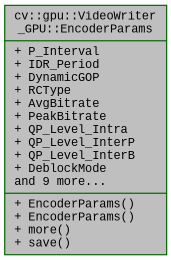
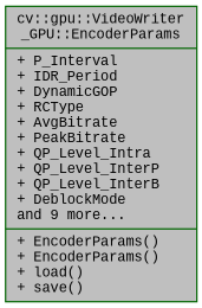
  digraph {
    fontname="Liberation Mono"
-   n1 [color=darkgreen fillcolor=grey75 fontcolor=black fontname="Liberation Mono" fontsize=10 height=0.2 label="{cv::gpu::VideoWriter\l_GPU::EncoderParams\n|+ P_Interval\l+ IDR_Period\l+ DynamicGOP\l+ RCType\l+ AvgBitrate\l+ PeakBitrate\l+ QP_Level_Intra\l+ QP_Level_InterP\l+ QP_Level_InterB\l+ DeblockMode\land 9 more...\l|+ EncoderParams()\l+ EncoderParams()\l+ more()\l+ save()\l}" shape=record style=filled width=0.4]
+   n1 [color=darkgreen fillcolor=grey75 fontcolor=black fontname="Liberation Mono" fontsize=10 height=0.2 label="{cv::gpu::VideoWriter\l_GPU::EncoderParams\n|+ P_Interval\l+ IDR_Period\l+ DynamicGOP\l+ RCType\l+ AvgBitrate\l+ PeakBitrate\l+ QP_Level_Intra\l+ QP_Level_InterP\l+ QP_Level_InterB\l+ DeblockMode\land 9 more...\l|+ EncoderParams()\l+ EncoderParams()\l+ load()\l+ save()\l}" shape=record style=filled width=0.4]
  }
